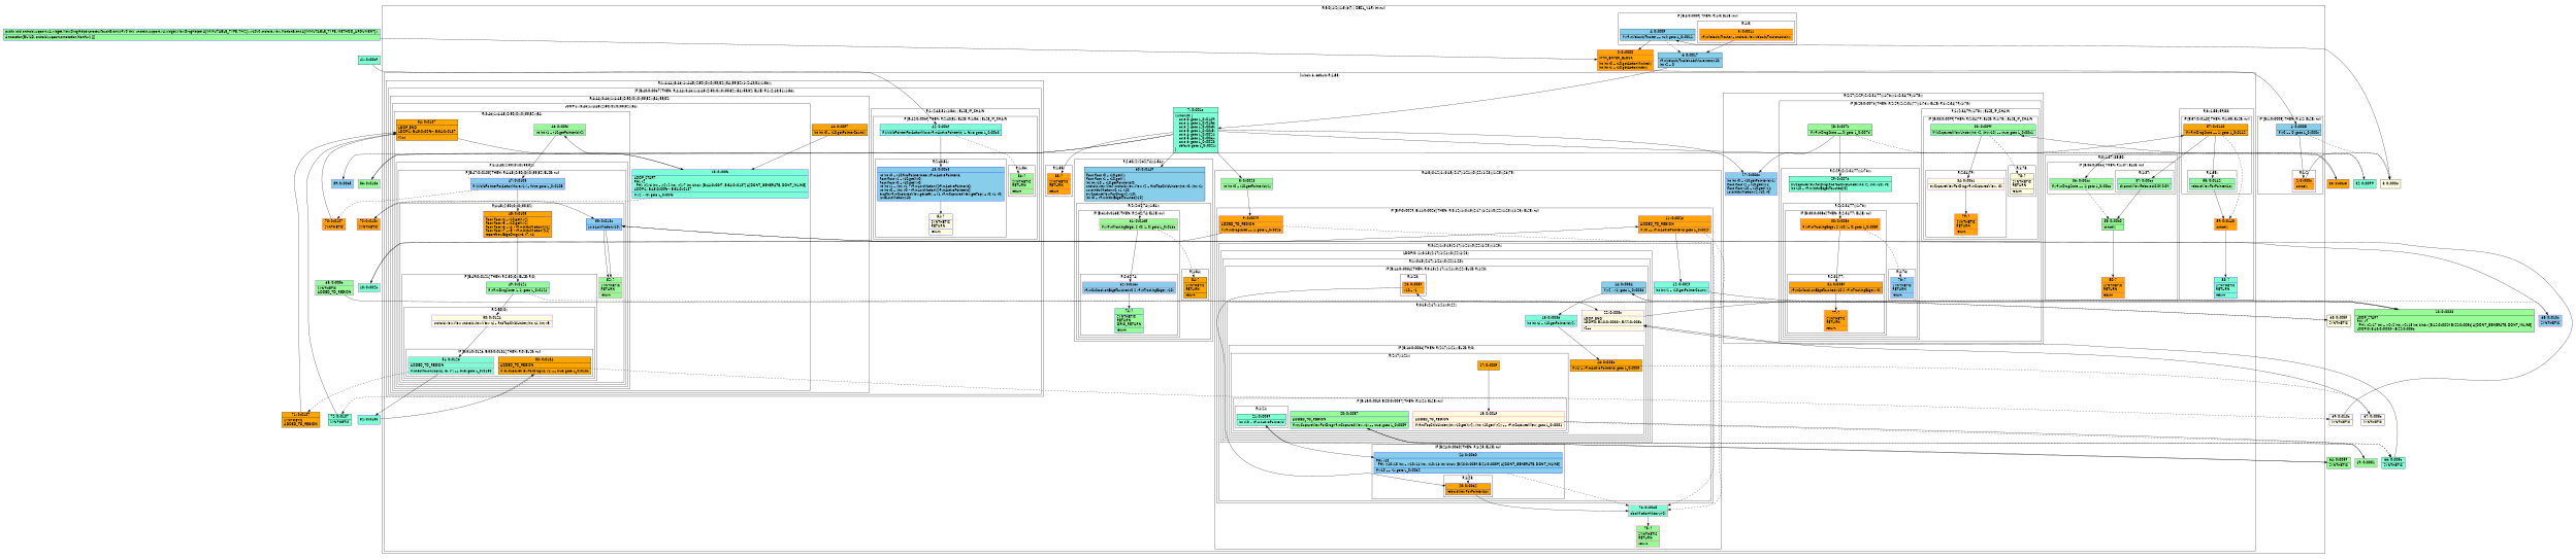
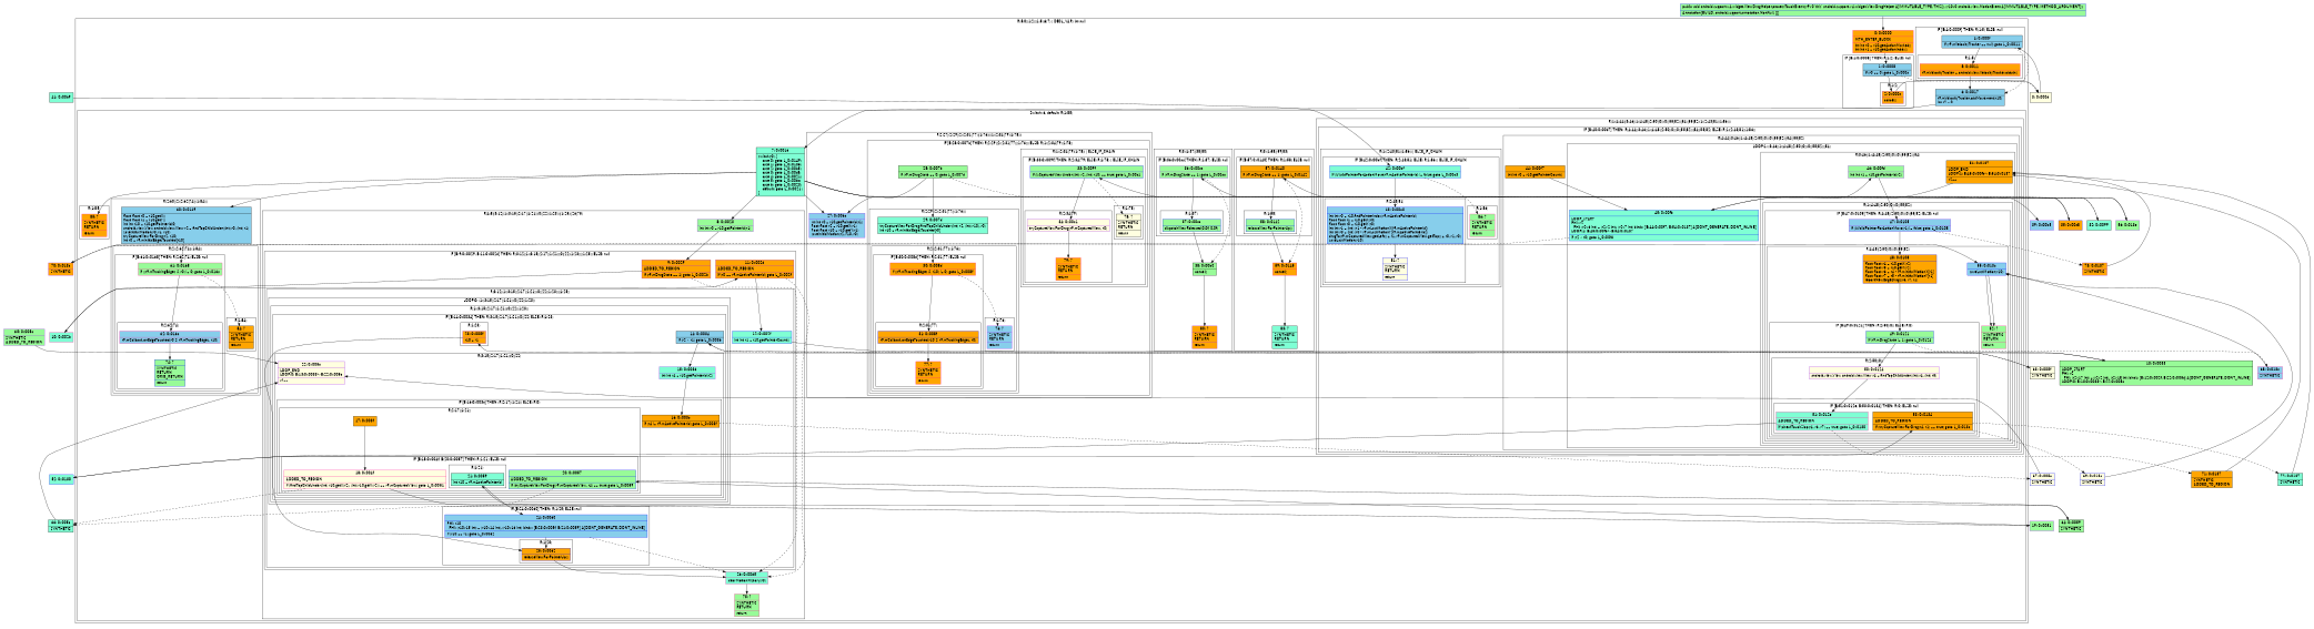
  digraph {
    fontname=Lato
    node [color=black fillcolor=orange fontname=Lato shape=record style=filled]
    edge [fontname=Lato]
    n1 [color=purple label="{2\:\ 0x000a|cancel()\l}"]
    n2 [fillcolor=skyblue label="{1\:\ 0x0008|if (r0 == 0) goto L_0x000a\l}"]
    n3 [color=deeppink label="{5\:\ 0x0011|r9.mVelocityTracker = android.view.VelocityTracker.obtain()\l}"]
    n4 [fillcolor=skyblue label="{4\:\ 0x000f|if (r9.mVelocityTracker == null) goto L_0x0011\l}"]
    n5 [color=deeppink fillcolor=skyblue label="{62\:\ 0x016a|r9.mCallback.onEdgeTouched(r0 & r9.mTrackingEdges, r10)\l}"]
    n6 [color=blue fillcolor=palegreen label="{74\:\ ?|SYNTHETIC\lRETURN\lORIG_RETURN\l|return\l}"]
    n7 [color=deeppink fillcolor=palegreen label="{61\:\ 0x0168|if ((r9.mTrackingEdges & r0) != 0) goto L_0x016a\l}"]
    n8 [label="{84\:\ ?|SYNTHETIC\lRETURN\l|return\l}"]
    n9 [fillcolor=skyblue label="{60\:\ 0x0149|float float r0 = r10.getX()\lfloat float r1 = r10.getY()\lint int r10 = r10.getPointerId(0)\landroid.view.View android.view.View r2 = findTopChildUnder((int) r0, (int) r1)\lsaveInitialMotion(r0, r1, r10)\ltryCaptureViewForDrag(r2, r10)\lint r0 = r9.mInitialEdgesTouched[r10]\l}"]
    n10 [color=blue fillcolor=palegreen label="{58\:\ 0x0142|releaseViewForPointerUp()\l}"]
    n11 [label="{57\:\ 0x0140|if (r9.mDragState == 1) goto L_0x0142\l}"]
    n12 [color=deeppink label="{59\:\ 0x0145|cancel()\l}"]
-   n13 [color=blue fillcolor=aquamarine label="{83\:\ ?|SYNTHETIC\lRETURN\l|return\l}"]
+   n13 [fillcolor=aquamarine label="{83\:\ ?|SYNTHETIC\lRETURN\l|return\l}"]
    n14 [color=deeppink fillcolor=aquamarine label="{51\:\ 0x012e|ADDED_TO_REGION\l|if (checkTouchSlop(r4, r6, r7) == true) goto L_0x0130\l}"]
    n15 [label="{53\:\ 0x0134|ADDED_TO_REGION\l|if (tryCaptureViewForDrag(r4, r1) == true) goto L_0x013a\l}"]
    n16 [color=purple fillcolor=lightyellow label="{50\:\ 0x0124|android.view.View android.view.View r4 = findTopChildUnder((int) r4, (int) r5)\l}"]
    n17 [color=blue fillcolor=palegreen label="{49\:\ 0x0121|if (r9.mDragState != 1) goto L_0x0124\l}"]
    n18 [color=blue label="{48\:\ 0x0108|float float r4 = r10.getX(r2)\lfloat float r5 = r10.getY(r2)\lfloat float r6 = r4 \- r9.mInitialMotionX[r1]\lfloat float r7 = r5 \- r9.mInitialMotionY[r1]\lreportNewEdgeDrags(r6, r7, r1)\l}"]
    n19 [color=blue fillcolor=skyblue label="{55\:\ 0x013a|saveLastMotion(r10)\l}"]
    n20 [color=deeppink fillcolor=palegreen label="{82\:\ ?|SYNTHETIC\lRETURN\l|return\l}"]
    n21 [color=purple fillcolor=skyblue label="{47\:\ 0x0105|if (isValidPointerForActionMove(r1) != false) goto L_0x0108\l}"]
    n22 [color=purple fillcolor=palegreen label="{46\:\ 0x00fd|int int r1 = r10.getPointerId(r2)\l}"]
    n23 [label="{54\:\ 0x0137|LOOP_END\lLOOP:1: B:45:0x00fb\-\>B:54:0x0137\l|r2++\l}"]
    n24 [color=blue fillcolor=aquamarine label="{45\:\ 0x00fb|LOOP_START\lPHI: r2 \l  PHI: (r2v6 int) = (r2v2 int), (r2v7 int) binds: [B:44:0x00f7, B:54:0x0137] A[DONT_GENERATE, DONT_INLINE]\lLOOP:1: B:45:0x00fb\-\>B:54:0x0137\l|if (r2 \< r0) goto L_0x00fd\l}"]
    n25 [label="{44\:\ 0x00f7|int int r0 = r10.getPointerCount()\l}"]
    n26 [color=blue fillcolor=skyblue label="{43\:\ 0x00c3|int int r0 = r10.findPointerIndex(r9.mActivePointerId)\lfloat float r1 = r10.getX(r0)\lfloat float r0 = r10.getY(r0)\lint int r1 = (int) (r1 \- r9.mLastMotionX[r9.mActivePointerId])\lint int r0 = (int) (r0 \- r9.mLastMotionY[r9.mActivePointerId])\ldragTo(r9.mCapturedView.getLeft() + r1, r9.mCapturedView.getTop() + r0, r1, r0)\lsaveLastMotion(r10)\l}"]
    n27 [color=blue fillcolor=lightyellow label="{81\:\ ?|SYNTHETIC\lRETURN\l|return\l}"]
    n28 [color=deeppink fillcolor=palegreen label="{86\:\ ?|SYNTHETIC\lRETURN\l|return\l}"]
    n29 [color=blue fillcolor=aquamarine label="{42\:\ 0x00bf|if (isValidPointerForActionMove(r9.mActivePointerId) != false) goto L_0x00c3\l}"]
    n30 [color=blue fillcolor=palegreen label="{37\:\ 0x00ac|dispatchViewReleased(0.0f, 0.0f)\l}"]
    n31 [color=purple fillcolor=palegreen label="{36\:\ 0x00aa|if (r9.mDragState == 1) goto L_0x00ac\l}"]
    n32 [fillcolor=palegreen label="{38\:\ 0x00b0|cancel()\l}"]
    n33 [color=purple label="{80\:\ ?|SYNTHETIC\lRETURN\l|return\l}"]
    n34 [color=blue label="{31\:\ 0x008f|r9.mCallback.onEdgeTouched(r10 & r9.mTrackingEdges, r0)\l}"]
    n35 [color=deeppink label="{77\:\ ?|SYNTHETIC\lRETURN\l|return\l}"]
    n36 [color=deeppink label="{30\:\ 0x008d|if ((r9.mTrackingEdges & r10) != 0) goto L_0x008f\l}"]
    n37 [color=purple fillcolor=skyblue label="{76\:\ ?|SYNTHETIC\lRETURN\l|return\l}"]
    n38 [fillcolor=aquamarine label="{29\:\ 0x007d|tryCaptureViewForDrag(findTopChildUnder((int) r2, (int) r10), r0)\lint r10 = r9.mInitialEdgesTouched[r0]\l}"]
    n39 [color=purple fillcolor=lightyellow label="{34\:\ 0x00a1|tryCaptureViewForDrag(r9.mCapturedView, r0)\l}"]
    n40 [color=deeppink label="{79\:\ ?|SYNTHETIC\lRETURN\l|return\l}"]
    n41 [fillcolor=lightyellow label="{78\:\ ?|SYNTHETIC\lRETURN\l|return\l}"]
    n42 [color=blue fillcolor=palegreen label="{33\:\ 0x009f|if (isCapturedViewUnder((int) r2, (int) r10) == true) goto L_0x00a1\l}"]
    n43 [fillcolor=palegreen label="{28\:\ 0x007b|if (r9.mDragState == 0) goto L_0x007d\l}"]
    n44 [color=purple fillcolor=skyblue label="{27\:\ 0x006a|int int r0 = r10.getPointerId(r1)\lfloat float r2 = r10.getX(r1)\lfloat float r10 = r10.getY(r1)\lsaveInitialMotion(r2, r10, r0)\l}"]
    n45 [fillcolor=aquamarine label="{21\:\ 0x0059|int r10 = r9.mActivePointerId\l}"]
    n46 [color=deeppink fillcolor=lightyellow label="{18\:\ 0x004f|ADDED_TO_REGION\l|if (findTopChildUnder((int) r10.getX(r2), (int) r10.getY(r2)) == r9.mCapturedView) goto L_0x0051\l}"]
    n47 [color=blue fillcolor=palegreen label="{20\:\ 0x0057|ADDED_TO_REGION\l|if (tryCaptureViewForDrag(r9.mCapturedView, r4) == true) goto L_0x0059\l}"]
    n48 [label="{17\:\ 0x003f}"]
    n49 [label="{16\:\ 0x003c|if (r4 != r9.mActivePointerId) goto L_0x003f\l}"]
    n50 [color=purple fillcolor=aquamarine label="{15\:\ 0x0036|int int r4 = r10.getPointerId(r2)\l}"]
    n51 [color=purple fillcolor=lightyellow label="{22\:\ 0x005c|LOOP_END\lLOOP:0: B:13:0x0033\-\>B:22:0x005c\l|r2++\l}"]
    n52 [color=purple label="{23\:\ 0x005f|r10 = \-1\l}"]
    n53 [fillcolor=skyblue label="{14\:\ 0x0034|if (r2 \< r1) goto L_0x0036\l}"]
    n54 [color=blue label="{25\:\ 0x0062|releaseViewForPointerUp()\l}"]
    n55 [color=blue fillcolor=skyblue label="{24\:\ 0x0060|PHI: r10 \l  PHI: (r10v15 int) = (r10v14 int), (r10v16 int) binds: [B:23:0x005f, B:21:0x0059] A[DONT_GENERATE, DONT_INLINE]\l|if (r10 == \-1) goto L_0x0062\l}"]
    n56 [color=blue fillcolor=aquamarine label="{12\:\ 0x002f|int int r1 = r10.getPointerCount()\l}"]
    n57 [color=purple label="{9\:\ 0x0029|ADDED_TO_REGION\l|if (r9.mDragState == 1) goto L_0x002b\l}"]
    n58 [color=purple label="{11\:\ 0x002d|ADDED_TO_REGION\l|if (r0 == r9.mActivePointerId) goto L_0x002f\l}"]
    n59 [color=purple fillcolor=palegreen label="{8\:\ 0x0023|int int r0 = r10.getPointerId(r1)\l}"]
    n60 [color=deeppink fillcolor=aquamarine label="{26\:\ 0x0065|clearMotionHistory(r0)\l}"]
    n61 [color=deeppink fillcolor=palegreen label="{75\:\ ?|SYNTHETIC\lRETURN\l|return\l}"]
    n62 [color=deeppink label="{85\:\ ?|SYNTHETIC\lRETURN\l|return\l}"]
    n63 [fillcolor=aquamarine label="{7\:\ 0x001e|switch(r0) \{\l    case 0: goto L_0x0149;\l    case 1: goto L_0x013e;\l    case 2: goto L_0x00b5;\l    case 3: goto L_0x00a8;\l    case 4: goto L_0x0021;\l    case 5: goto L_0x006a;\l    case 6: goto L_0x0023;\l    default: goto L_0x0021;\l\}\l}"]
    n64 [color=deeppink label="{0\:\ 0x0000|MTH_ENTER_BLOCK\l|int int r0 = r10.getActionMasked()\lint int r1 = r10.getActionIndex()\l}"]
    n65 [fillcolor=skyblue label="{6\:\ 0x0017|r9.mVelocityTracker.addMovement(r10)\lint r2 = 0\l}"]
    n66 [fillcolor=lightyellow label="{3\:\ 0x000d}"]
    n67 [color=blue fillcolor=aquamarine label="{52\:\ 0x0130}"]
    n68 [label="{71\:\ 0x0137|SYNTHETIC\lADDED_TO_REGION\l}"]
    n69 [color=blue fillcolor=lightyellow label="{69\:\ 0x013a|SYNTHETIC\l}"]
    n70 [fillcolor=aquamarine label="{72\:\ 0x0137|SYNTHETIC\l}"]
    n71 [color=deeppink fillcolor=skyblue label="{68\:\ 0x013a|SYNTHETIC\l}"]
    n72 [color=purple label="{73\:\ 0x0137|SYNTHETIC\l}"]
    n73 [color=purple label="{70\:\ 0x013a|SYNTHETIC\l}"]
    n74 [fillcolor=aquamarine label="{32\:\ 0x0099}"]
    n75 [color=purple fillcolor=palegreen label="{19\:\ 0x0051}"]
    n76 [fillcolor=aquamarine label="{66\:\ 0x005c|SYNTHETIC\l}"]
    n77 [fillcolor=palegreen label="{64\:\ 0x0059|SYNTHETIC\l}"]
    n78 [color=blue fillcolor=lightyellow label="{67\:\ 0x005c|SYNTHETIC\l}"]
    n79 [fillcolor=palegreen label="{13\:\ 0x0033|LOOP_START\lPHI: r2 \l  PHI: (r2v17 int) = (r2v2 int), (r2v18 int) binds: [B:12:0x002f, B:22:0x005c] A[DONT_GENERATE, DONT_INLINE]\lLOOP:0: B:13:0x0033\-\>B:22:0x005c\l}"]
    n80 [fillcolor=lightyellow label="{63\:\ 0x005f|SYNTHETIC\l}"]
    n81 [color=deeppink fillcolor=aquamarine label="{10\:\ 0x002b}"]
    n82 [color=blue label="{35\:\ 0x00a8}"]
    n83 [color=purple fillcolor=skyblue label="{39\:\ 0x00b5}"]
    n84 [color=purple fillcolor=palegreen label="{56\:\ 0x013e}"]
    n85 [fillcolor=aquamarine label="{41\:\ 0x00b9}"]
    n86 [color=purple fillcolor=palegreen label="{65\:\ 0x005c|SYNTHETIC\lADDED_TO_REGION\l}"]
    n87 [color=blue fillcolor=palegreen label="{public void android.support.v4.widget.ViewDragHelper.processTouchEvent((r9v0 'this' android.support.v4.widget.ViewDragHelper A[IMMUTABLE_TYPE, THIS]), (r10v0 android.view.MotionEvent A[IMMUTABLE_TYPE, METHOD_ARGUMENT]))  | Annotation[BUILD, android.support.annotation.NonNull, \{\}]\l}"]
    subgraph cluster_1 {
      label="R(5:0|(1:2)|(1:5)|6|7) | DECL_VAR: int null\l"
      n64
      n65
      subgraph cluster_2 {
        label="IF [B:1:0x0008] THEN: R(1:2) ELSE: null"
        n2
        subgraph cluster_3 {
          label="R(1:2)"
          n1
        }
      }
      subgraph cluster_4 {
        label="IF [B:4:0x000f] THEN: R(1:5) ELSE: null"
        n4
        subgraph cluster_5 {
          label="R(1:5)"
          n3
        }
      }
      subgraph cluster_6 {
        label="Switch: 6, default: R(1:85)"
        n63
        subgraph cluster_7 {
          label="R(2:60|(2:(2:62|74)|(1:84)))"
          n9
          subgraph cluster_8 {
            label="R(2:(2:62|74)|(1:84))"
            subgraph cluster_9 {
              label="IF [B:61:0x0168] THEN: R(2:62|74) ELSE: null"
              n7
              subgraph cluster_10 {
                label="R(2:62|74)"
                n5
                n6
              }
            }
            subgraph cluster_11 {
              label="R(1:84)"
              n8
            }
          }
        }
        subgraph cluster_12 {
          label="R(3:(1:58)|59|83)"
          n12
          n13
          subgraph cluster_13 {
            label="IF [B:57:0x0140] THEN: R(1:58) ELSE: null"
            n11
            subgraph cluster_14 {
              label="R(1:58)"
              n10
            }
          }
        }
        subgraph cluster_15 {
          label="R(1:(4:44|(3:46|(1:(4:48|(2:50|(0))(0)|55|82))|54)|55|82)(1:(2:43|81)(1:86)))"
          subgraph cluster_16 {
            label="IF [B:40:0x00b7] THEN: R(4:44|(3:46|(1:(4:48|(2:50|(0))(0)|55|82))|54)|55|82) ELSE: R(1:(2:43|81)(1:86))"
            subgraph cluster_17 {
              label="R(4:44|(3:46|(1:(4:48|(2:50|(0))(0)|55|82))|54)|55|82)"
              n25
              subgraph cluster_18 {
                label="LOOP:1: (3:46|(1:(4:48|(2:50|(0))(0)|55|82))|54)"
                n24
                subgraph cluster_19 {
                  label="R(3:46|(1:(4:48|(2:50|(0))(0)|55|82))|54)"
                  n22
                  n23
                  subgraph cluster_20 {
                    label="R(1:(4:48|(2:50|(0))(0)|55|82))"
                    subgraph cluster_21 {
                      label="IF [B:47:0x0105] THEN: R(4:48|(2:50|(0))(0)|55|82) ELSE: null"
                      n21
                      subgraph cluster_22 {
                        label="R(4:48|(2:50|(0))(0)|55|82)"
                        n18
                        n19
                        n20
                        subgraph cluster_23 {
                          label="IF [B:49:0x0121] THEN: R(2:50|(0)) ELSE: R(0)"
                          n17
                          subgraph cluster_24 {
                            label="R(2:50|(0))"
                            n16
                            subgraph cluster_25 {
                              label="IF [B:51:0x012e, B:53:0x0134] THEN: R(0) ELSE: null"
                              n14
                              n15
                              subgraph cluster_26 {
                                label="R(0)"
                              }
                            }
                          }
                          subgraph cluster_27 {
                            label="R(0)"
                          }
                        }
                      }
                    }
                  }
                }
              }
            }
            subgraph cluster_28 {
              label="R(1:(2:43|81)(1:86)) | ELSE_IF_CHAIN\l"
              subgraph cluster_29 {
                label="IF [B:42:0x00bf] THEN: R(2:43|81) ELSE: R(1:86) | ELSE_IF_CHAIN\l"
                n29
                subgraph cluster_30 {
                  label="R(2:43|81)"
                  n26
                  n27
                }
                subgraph cluster_31 {
                  label="R(1:86)"
                  n28
                }
              }
            }
          }
        }
        subgraph cluster_32 {
          label="R(3:(1:37)|38|80)"
          n32
          n33
          subgraph cluster_33 {
            label="IF [B:36:0x00aa] THEN: R(1:37) ELSE: null"
            n31
            subgraph cluster_34 {
              label="R(1:37)"
              n30
            }
          }
        }
        subgraph cluster_35 {
          label="R(2:27|(2:29|(2:(2:31|77)|(1:76)))(1:(2:34|79)(1:78)))"
          n44
          subgraph cluster_36 {
            label="IF [B:28:0x007b] THEN: R(2:29|(2:(2:31|77)|(1:76))) ELSE: R(1:(2:34|79)(1:78))"
            n43
            subgraph cluster_37 {
              label="R(2:29|(2:(2:31|77)|(1:76)))"
              n38
              subgraph cluster_38 {
                label="R(2:(2:31|77)|(1:76))"
                subgraph cluster_39 {
                  label="IF [B:30:0x008d] THEN: R(2:31|77) ELSE: null"
                  n36
                  subgraph cluster_40 {
                    label="R(2:31|77)"
                    n34
                    n35
                  }
                }
                subgraph cluster_41 {
                  label="R(1:76)"
                  n37
                }
              }
            }
            subgraph cluster_42 {
              label="R(1:(2:34|79)(1:78)) | ELSE_IF_CHAIN\l"
              subgraph cluster_43 {
                label="IF [B:33:0x009f] THEN: R(2:34|79) ELSE: R(1:78) | ELSE_IF_CHAIN\l"
                n42
                subgraph cluster_44 {
                  label="R(2:34|79)"
                  n39
                  n40
                }
                subgraph cluster_45 {
                  label="R(1:78)"
                  n41
                }
              }
            }
          }
        }
        subgraph cluster_46 {
          label="R(4:8|(3:12|(1:(3:15|(2:17|(1:21))(0)|22)(1:23))|(1:25))|26|75)"
          n59
          n60
          n61
          subgraph cluster_47 {
            label="IF [B:9:0x0029, B:11:0x002d] THEN: R(3:12|(1:(3:15|(2:17|(1:21))(0)|22)(1:23))|(1:25)) ELSE: null"
            n57
            n58
            subgraph cluster_48 {
              label="R(3:12|(1:(3:15|(2:17|(1:21))(0)|22)(1:23))|(1:25))"
              n56
              subgraph cluster_49 {
                label="LOOP:0: (1:(3:15|(2:17|(1:21))(0)|22)(1:23))"
                subgraph cluster_50 {
                  label="R(1:(3:15|(2:17|(1:21))(0)|22)(1:23))"
                  subgraph cluster_51 {
                    label="IF [B:14:0x0034] THEN: R(3:15|(2:17|(1:21))(0)|22) ELSE: R(1:23)"
                    n53
                    subgraph cluster_52 {
                      label="R(3:15|(2:17|(1:21))(0)|22)"
                      n50
                      n51
                      subgraph cluster_53 {
                        label="IF [B:16:0x003c] THEN: R(2:17|(1:21)) ELSE: R(0)"
                        n49
                        subgraph cluster_54 {
                          label="R(2:17|(1:21))"
                          n48
                          subgraph cluster_55 {
                            label="IF [B:18:0x004f, B:20:0x0057] THEN: R(1:21) ELSE: null"
                            n46
                            n47
                            subgraph cluster_56 {
                              label="R(1:21)"
                              n45
                            }
                          }
                        }
                        subgraph cluster_57 {
                          label="R(0)"
                        }
                      }
                    }
                    subgraph cluster_58 {
                      label="R(1:23)"
                      n52
                    }
                  }
                }
              }
              subgraph cluster_59 {
                label="IF [B:24:0x0060] THEN: R(1:25) ELSE: null"
                n55
                subgraph cluster_60 {
                  label="R(1:25)"
                  n54
                }
              }
            }
          }
        }
        subgraph cluster_61 {
          label="R(1:85)"
          n62
        }
      }
    }
    n1 -> n66
    n2 -> n1
    n2 -> n66 [style=dashed]
    n3 -> n65
-   n4 -> n64
+   n4 -> n3
    n4 -> n65 [style=dashed]
    n5 -> n6
    n7 -> n5
    n7 -> n8 [style=dashed]
    n9 -> n7
    n10 -> n12
    n11 -> n10
    n11 -> n12 [style=dashed]
    n12 -> n13
    n14 -> n67
    n14 -> n68 [style=dashed]
    n15 -> n69 [style=dashed]
    n15 -> n70 [style=dashed]
    n16 -> n14
    n17 -> n16
    n17 -> n71 [style=dashed]
    n18 -> n17
    n19 -> n20
    n19 -> n20
    n21 -> n18
    n21 -> n72 [style=dashed]
    n22 -> n21
    n23 -> n24
    n24 -> n22
    n24 -> n73 [style=dashed]
    n25 -> n24
    n26 -> n27
    n29 -> n26
    n29 -> n28 [style=dashed]
    n30 -> n32
-   n11 -> n30
+   n31 -> n30
    n31 -> n32 [style=dashed]
    n32 -> n33
    n34 -> n35
    n36 -> n34
    n36 -> n37 [style=dashed]
    n38 -> n36
    n39 -> n40
    n42 -> n39
    n42 -> n41 [style=dashed]
    n43 -> n38
    n43 -> n44
    n43 -> n74 [style=dashed]
    n45 -> n55
    n46 -> n75
    n46 -> n76 [style=dashed]
    n47 -> n76 [style=dashed]
    n47 -> n77
    n48 -> n46
    n49 -> n78 [style=dashed]
    n50 -> n49
-   n51 -> n79
    n52 -> n54
    n53 -> n50
    n53 -> n80 [style=dashed]
    n54 -> n60
    n55 -> n54
    n55 -> n60 [style=dashed]
    n56 -> n79
    n57 -> n60 [style=dashed]
    n57 -> n81
    n58 -> n56
    n58 -> n60 [style=dashed]
    n59 -> n57
    n60 -> n61
    n63 -> n9
    n63 -> n44
    n63 -> n59
    n63 -> n62
    n63 -> n82
    n63 -> n83
    n63 -> n84
    n64 -> n2
    n65 -> n63
    n66 -> n4
    n67 -> n15
    n68 -> n23
    n69 -> n19
    n70 -> n23
    n71 -> n19
    n72 -> n23
    n73 -> n19
    n74 -> n42
    n75 -> n47
    n76 -> n51
    n77 -> n45
    n78 -> n51
    n79 -> n53
    n80 -> n52
    n81 -> n58
    n82 -> n31
    n84 -> n11
    n85 -> n29
    n86 -> n51
    n87 -> n64
  }
